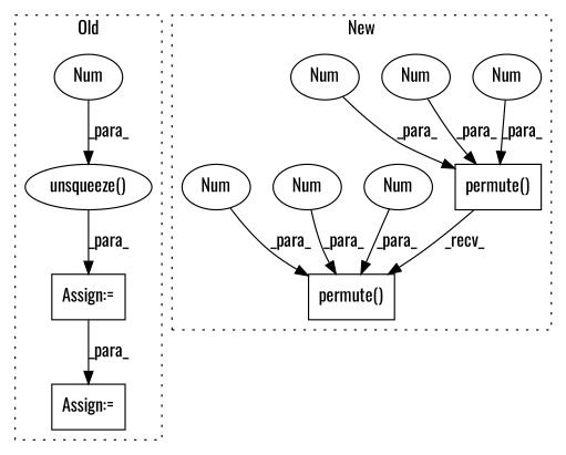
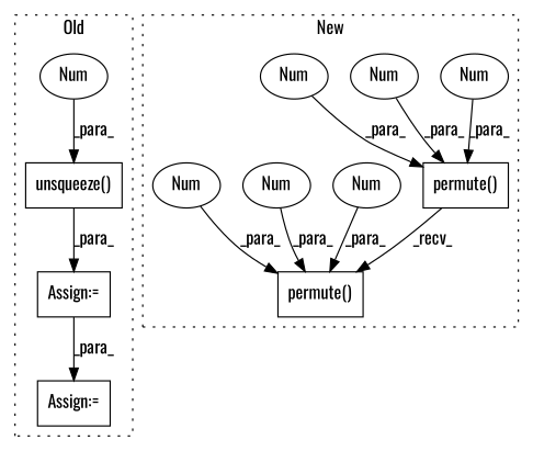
  digraph {
    fontname=Oswald
    node [a=76 l=1 shape=ellipse fontname=Oswald]
    edge [fontname=Oswald]
-   n1 [a=75 l="26,1" label="unsqueeze()" s="1175,1202"]
+   n1 [a=75 l="26,1" label="unsqueeze()" s="1175,1202" shape=box]
    n2 [label=Num s=1201]
    n3 [a=68 l=3 label="Assign:=" s=1172 shape=box]
    n4 [a=68 l=3 label="Assign:=" s=1378 shape=box]
    n5 [a=75 l="46,1" label="permute()" s="6079,6135" shape=box]
    n6 [label=Num s=6134]
    n7 [label=Num s=6131]
    n8 [label=Num s=6128]
    n9 [a=75 l="46,1" label="permute()" s="6190,6246" shape=box]
    n10 [label=Num s=6242]
    n11 [label=Num s=6245]
    n12 [label=Num s=6236]
    subgraph cluster_1 {
      label=Old
      style=dotted
      n1
      n2
      n3
      n4
    }
    subgraph cluster_2 {
      label=New
      style=dotted
      n5
      n6
      n7
      n8
      n9
      n10
      n11
      n12
    }
    n1 -> n3 [label=_para_]
    n2 -> n1 [label=_para_]
    n3 -> n4 [label=_para_]
    n5 -> n9 [label=_recv_]
    n6 -> n5 [label=_para_]
    n7 -> n5 [label=_para_]
    n8 -> n5 [label=_para_]
    n10 -> n9 [label=_para_]
    n11 -> n9 [label=_para_]
    n12 -> n9 [label=_para_]
  }
